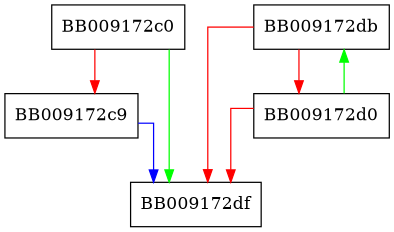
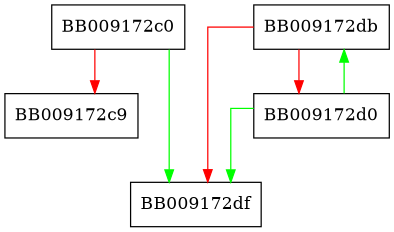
  digraph {
    splines=ortho
    node [shape=box]
    edge [color=red]
    BB009172c0
    BB009172c9
    BB009172df
    BB009172db
    BB009172d0
    BB009172c0 -> BB009172c9
    BB009172c0 -> BB009172df [color=green]
-   BB009172c9 -> BB009172df [color=blue]
    BB009172db -> BB009172df
    BB009172db -> BB009172d0
-   BB009172d0 -> BB009172df
+   BB009172d0 -> BB009172df [color=green]
    BB009172d0 -> BB009172db [color=green]
  }
